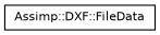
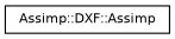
  digraph {
    rankdir=LR
-   n1 [color=black fillcolor=white fontname=Helvetica fontsize=10 height=0.2 label="Assimp::DXF::FileData" shape=record style=filled width=0.4]
+   n1 [color=black fillcolor=white fontname=Helvetica fontsize=10 height=0.2 label="Assimp::DXF::Assimp" shape=record style=filled width=0.4]
  }
